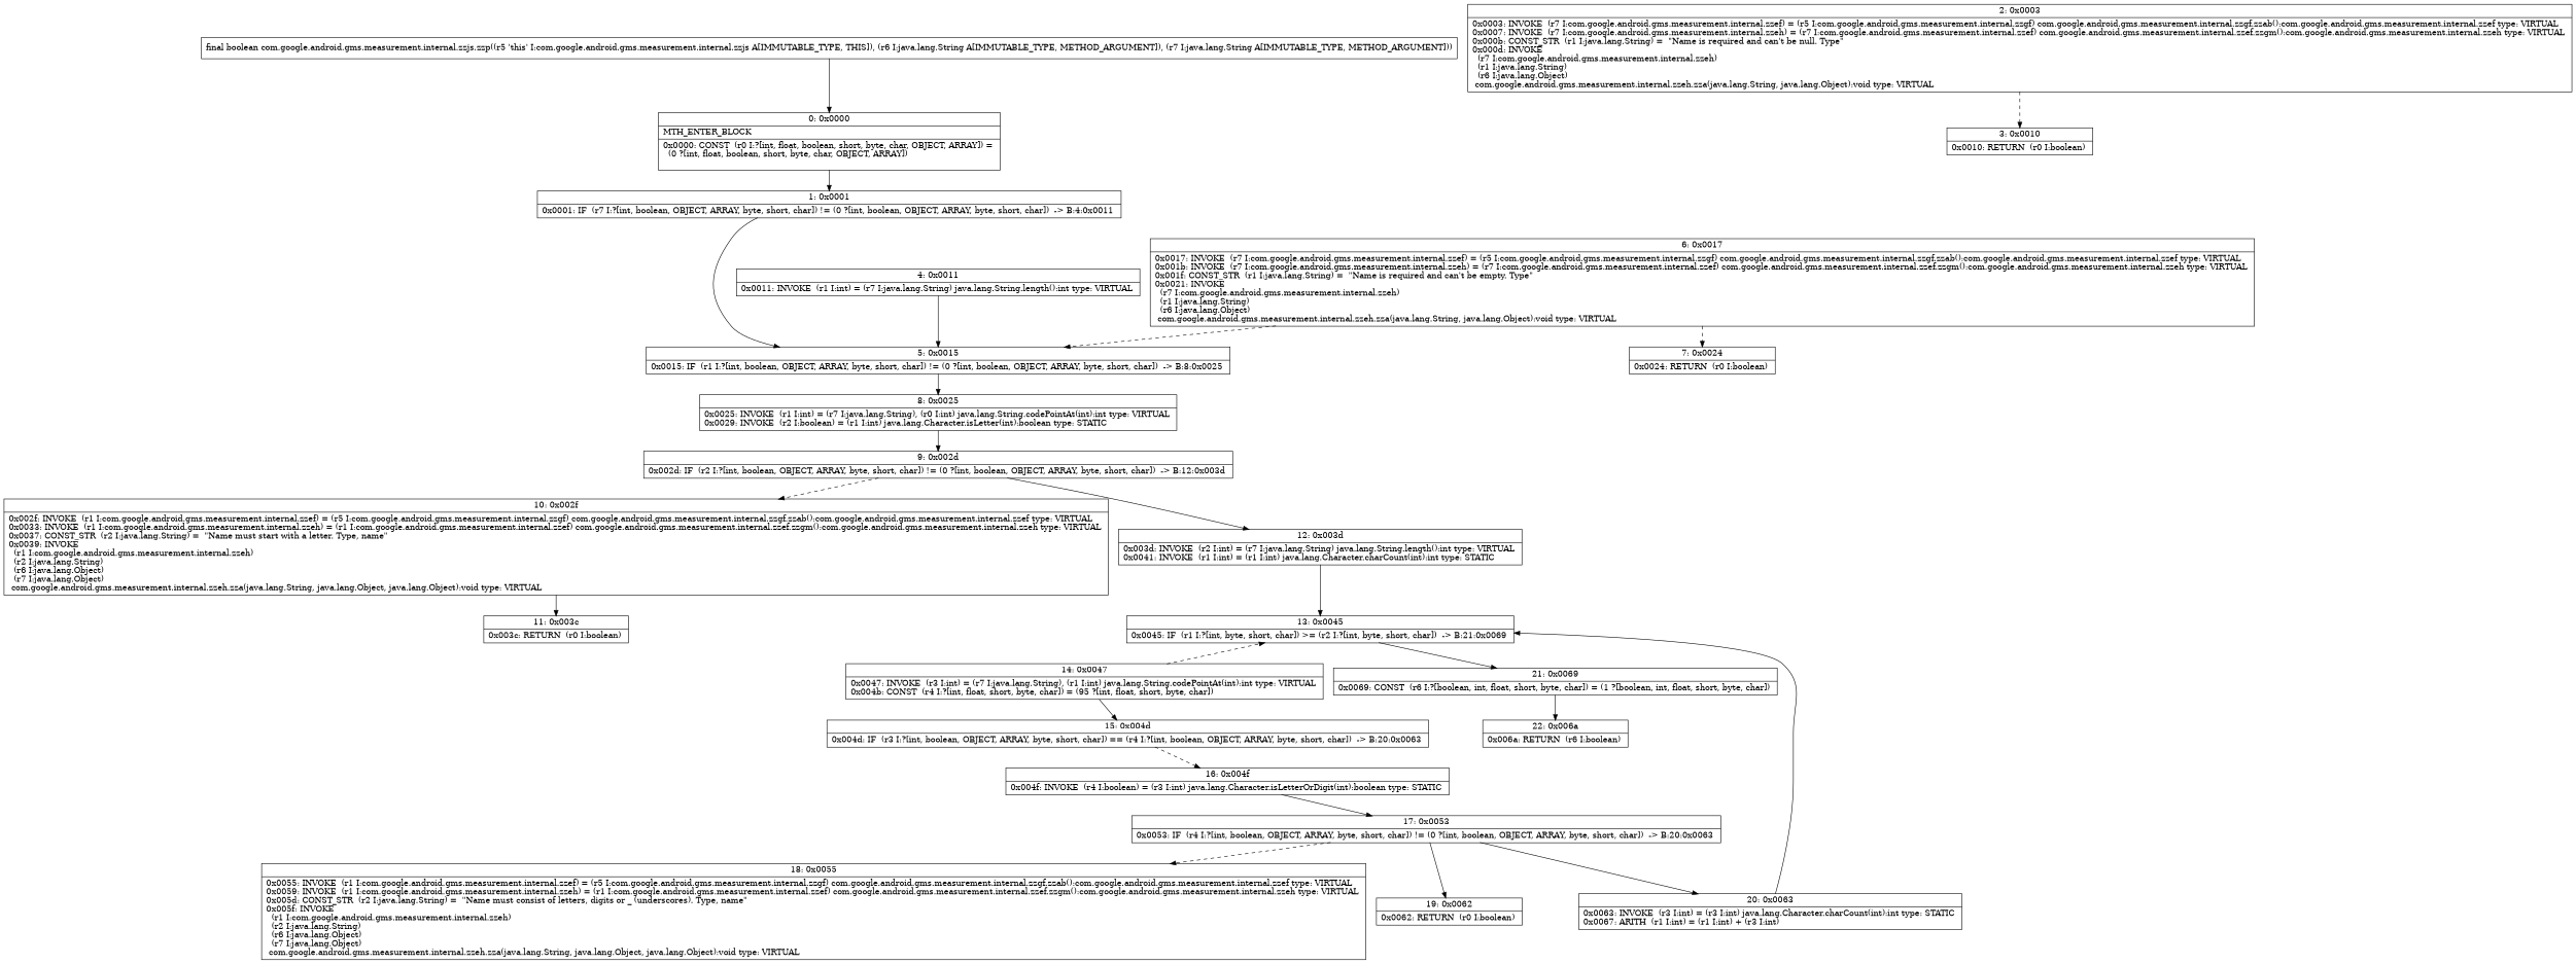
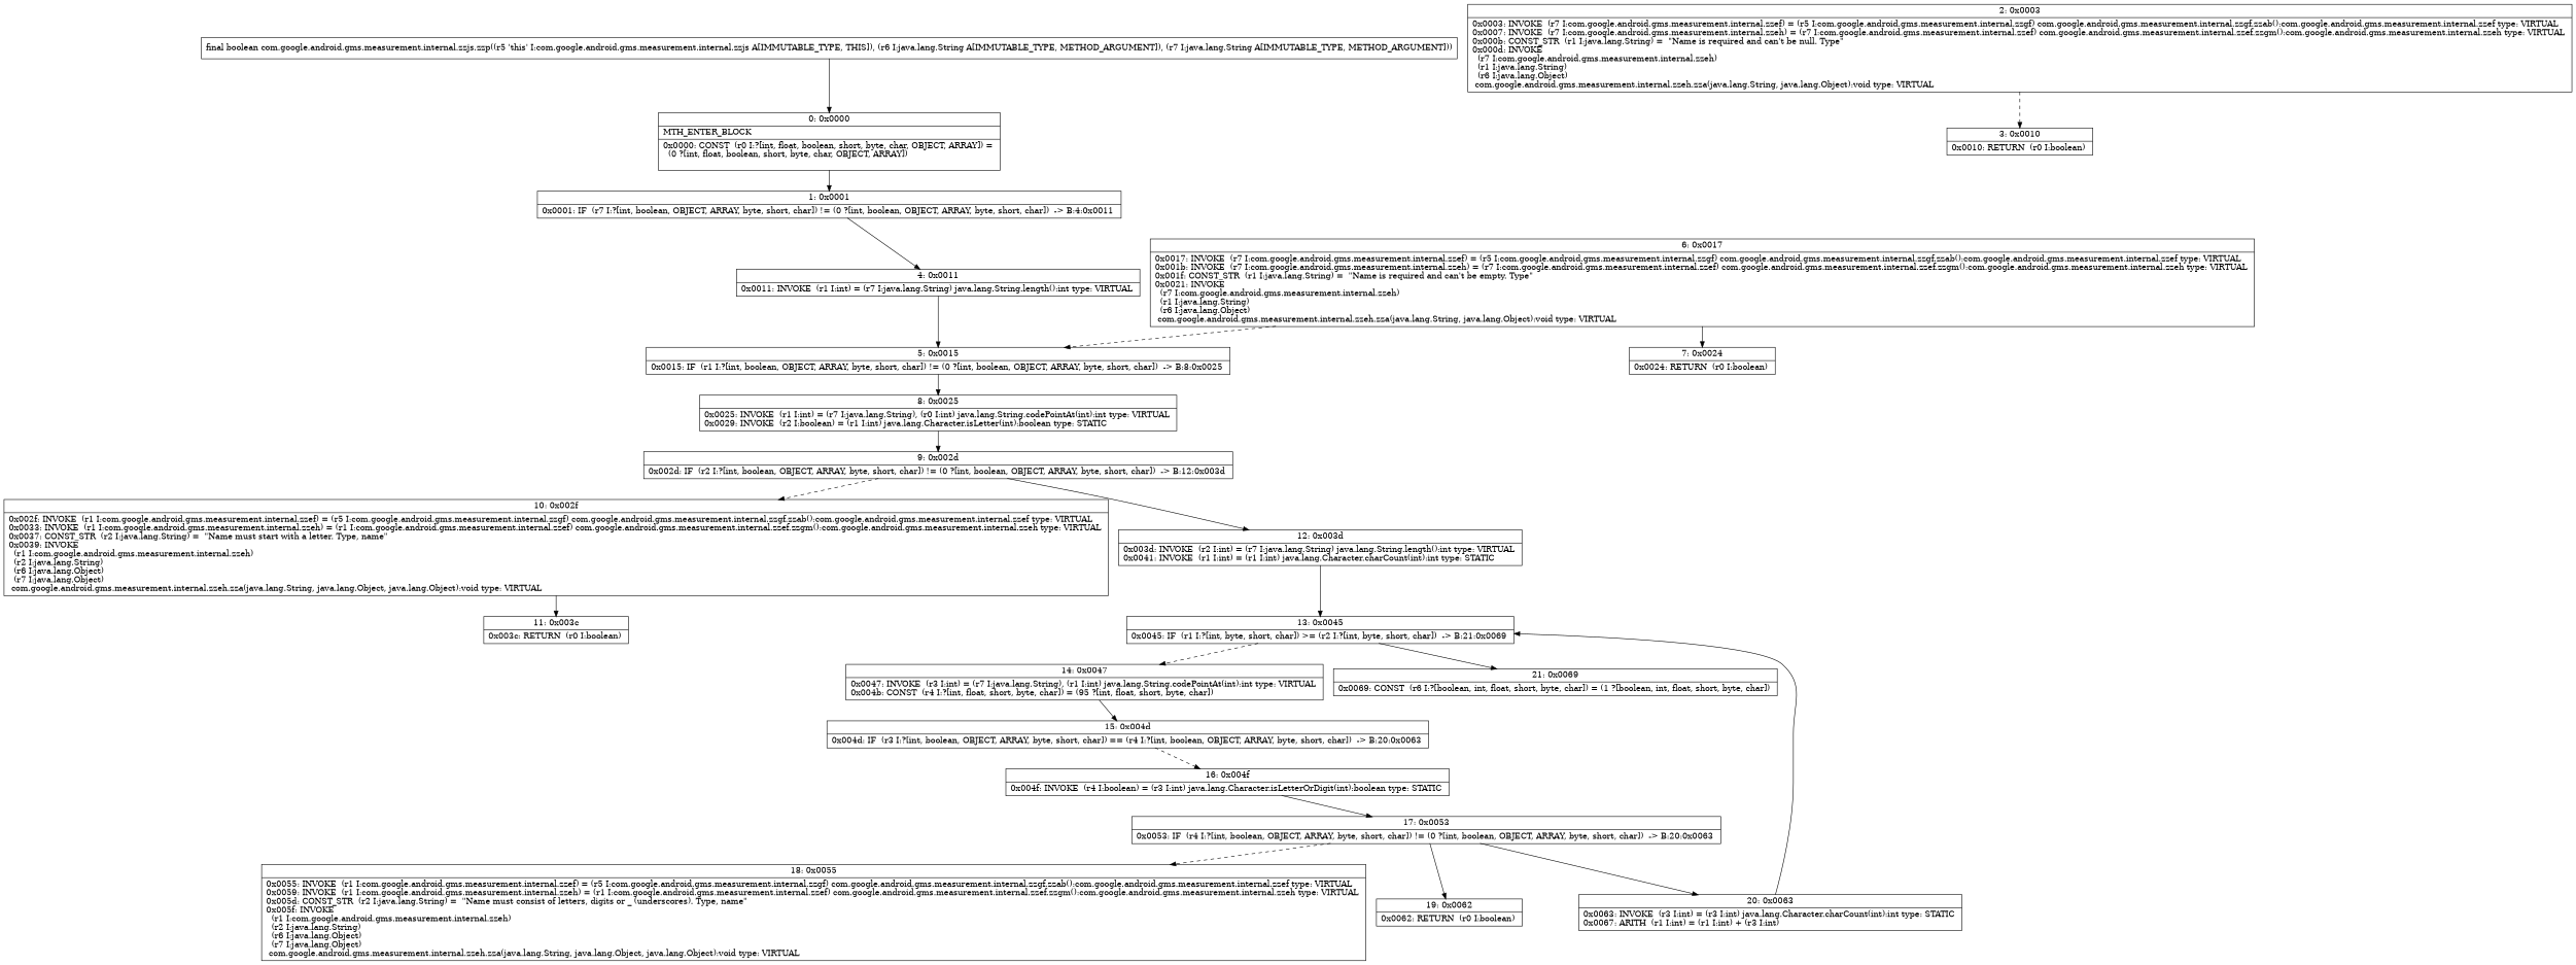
  digraph {
    node [shape=record]
    n1 [label="{0\:\ 0x0000|MTH_ENTER_BLOCK\l|0x0000: CONST  (r0 I:?[int, float, boolean, short, byte, char, OBJECT, ARRAY]) = \l  (0 ?[int, float, boolean, short, byte, char, OBJECT, ARRAY])\l \l}"]
    n2 [label="{1\:\ 0x0001|0x0001: IF  (r7 I:?[int, boolean, OBJECT, ARRAY, byte, short, char]) != (0 ?[int, boolean, OBJECT, ARRAY, byte, short, char])  \-\> B:4:0x0011 \l}"]
    n3 [label="{4\:\ 0x0011|0x0011: INVOKE  (r1 I:int) = (r7 I:java.lang.String) java.lang.String.length():int type: VIRTUAL \l}"]
    n4 [label="{2\:\ 0x0003|0x0003: INVOKE  (r7 I:com.google.android.gms.measurement.internal.zzef) = (r5 I:com.google.android.gms.measurement.internal.zzgf) com.google.android.gms.measurement.internal.zzgf.zzab():com.google.android.gms.measurement.internal.zzef type: VIRTUAL \l0x0007: INVOKE  (r7 I:com.google.android.gms.measurement.internal.zzeh) = (r7 I:com.google.android.gms.measurement.internal.zzef) com.google.android.gms.measurement.internal.zzef.zzgm():com.google.android.gms.measurement.internal.zzeh type: VIRTUAL \l0x000b: CONST_STR  (r1 I:java.lang.String) =  \"Name is required and can't be null. Type\" \l0x000d: INVOKE  \l  (r7 I:com.google.android.gms.measurement.internal.zzeh)\l  (r1 I:java.lang.String)\l  (r6 I:java.lang.Object)\l com.google.android.gms.measurement.internal.zzeh.zza(java.lang.String, java.lang.Object):void type: VIRTUAL \l}"]
    n5 [label="{3\:\ 0x0010|0x0010: RETURN  (r0 I:boolean) \l}"]
    n6 [label="{5\:\ 0x0015|0x0015: IF  (r1 I:?[int, boolean, OBJECT, ARRAY, byte, short, char]) != (0 ?[int, boolean, OBJECT, ARRAY, byte, short, char])  \-\> B:8:0x0025 \l}"]
    n7 [label="{8\:\ 0x0025|0x0025: INVOKE  (r1 I:int) = (r7 I:java.lang.String), (r0 I:int) java.lang.String.codePointAt(int):int type: VIRTUAL \l0x0029: INVOKE  (r2 I:boolean) = (r1 I:int) java.lang.Character.isLetter(int):boolean type: STATIC \l}"]
    n8 [label="{6\:\ 0x0017|0x0017: INVOKE  (r7 I:com.google.android.gms.measurement.internal.zzef) = (r5 I:com.google.android.gms.measurement.internal.zzgf) com.google.android.gms.measurement.internal.zzgf.zzab():com.google.android.gms.measurement.internal.zzef type: VIRTUAL \l0x001b: INVOKE  (r7 I:com.google.android.gms.measurement.internal.zzeh) = (r7 I:com.google.android.gms.measurement.internal.zzef) com.google.android.gms.measurement.internal.zzef.zzgm():com.google.android.gms.measurement.internal.zzeh type: VIRTUAL \l0x001f: CONST_STR  (r1 I:java.lang.String) =  \"Name is required and can't be empty. Type\" \l0x0021: INVOKE  \l  (r7 I:com.google.android.gms.measurement.internal.zzeh)\l  (r1 I:java.lang.String)\l  (r6 I:java.lang.Object)\l com.google.android.gms.measurement.internal.zzeh.zza(java.lang.String, java.lang.Object):void type: VIRTUAL \l}"]
    n9 [label="{7\:\ 0x0024|0x0024: RETURN  (r0 I:boolean) \l}"]
    n10 [label="{9\:\ 0x002d|0x002d: IF  (r2 I:?[int, boolean, OBJECT, ARRAY, byte, short, char]) != (0 ?[int, boolean, OBJECT, ARRAY, byte, short, char])  \-\> B:12:0x003d \l}"]
    n11 [label="{10\:\ 0x002f|0x002f: INVOKE  (r1 I:com.google.android.gms.measurement.internal.zzef) = (r5 I:com.google.android.gms.measurement.internal.zzgf) com.google.android.gms.measurement.internal.zzgf.zzab():com.google.android.gms.measurement.internal.zzef type: VIRTUAL \l0x0033: INVOKE  (r1 I:com.google.android.gms.measurement.internal.zzeh) = (r1 I:com.google.android.gms.measurement.internal.zzef) com.google.android.gms.measurement.internal.zzef.zzgm():com.google.android.gms.measurement.internal.zzeh type: VIRTUAL \l0x0037: CONST_STR  (r2 I:java.lang.String) =  \"Name must start with a letter. Type, name\" \l0x0039: INVOKE  \l  (r1 I:com.google.android.gms.measurement.internal.zzeh)\l  (r2 I:java.lang.String)\l  (r6 I:java.lang.Object)\l  (r7 I:java.lang.Object)\l com.google.android.gms.measurement.internal.zzeh.zza(java.lang.String, java.lang.Object, java.lang.Object):void type: VIRTUAL \l}"]
    n12 [label="{12\:\ 0x003d|0x003d: INVOKE  (r2 I:int) = (r7 I:java.lang.String) java.lang.String.length():int type: VIRTUAL \l0x0041: INVOKE  (r1 I:int) = (r1 I:int) java.lang.Character.charCount(int):int type: STATIC \l}"]
    n13 [label="{11\:\ 0x003c|0x003c: RETURN  (r0 I:boolean) \l}"]
    n14 [label="{13\:\ 0x0045|0x0045: IF  (r1 I:?[int, byte, short, char]) \>= (r2 I:?[int, byte, short, char])  \-\> B:21:0x0069 \l}"]
    n15 [label="{14\:\ 0x0047|0x0047: INVOKE  (r3 I:int) = (r7 I:java.lang.String), (r1 I:int) java.lang.String.codePointAt(int):int type: VIRTUAL \l0x004b: CONST  (r4 I:?[int, float, short, byte, char]) = (95 ?[int, float, short, byte, char]) \l}"]
    n16 [label="{21\:\ 0x0069|0x0069: CONST  (r6 I:?[boolean, int, float, short, byte, char]) = (1 ?[boolean, int, float, short, byte, char]) \l}"]
    n17 [label="{15\:\ 0x004d|0x004d: IF  (r3 I:?[int, boolean, OBJECT, ARRAY, byte, short, char]) == (r4 I:?[int, boolean, OBJECT, ARRAY, byte, short, char])  \-\> B:20:0x0063 \l}"]
-   n18 [label="{22\:\ 0x006a|0x006a: RETURN  (r6 I:boolean) \l}"]
    n19 [label="{16\:\ 0x004f|0x004f: INVOKE  (r4 I:boolean) = (r3 I:int) java.lang.Character.isLetterOrDigit(int):boolean type: STATIC \l}"]
    n20 [label="{17\:\ 0x0053|0x0053: IF  (r4 I:?[int, boolean, OBJECT, ARRAY, byte, short, char]) != (0 ?[int, boolean, OBJECT, ARRAY, byte, short, char])  \-\> B:20:0x0063 \l}"]
    n21 [label="{20\:\ 0x0063|0x0063: INVOKE  (r3 I:int) = (r3 I:int) java.lang.Character.charCount(int):int type: STATIC \l0x0067: ARITH  (r1 I:int) = (r1 I:int) + (r3 I:int) \l}"]
    n22 [label="{18\:\ 0x0055|0x0055: INVOKE  (r1 I:com.google.android.gms.measurement.internal.zzef) = (r5 I:com.google.android.gms.measurement.internal.zzgf) com.google.android.gms.measurement.internal.zzgf.zzab():com.google.android.gms.measurement.internal.zzef type: VIRTUAL \l0x0059: INVOKE  (r1 I:com.google.android.gms.measurement.internal.zzeh) = (r1 I:com.google.android.gms.measurement.internal.zzef) com.google.android.gms.measurement.internal.zzef.zzgm():com.google.android.gms.measurement.internal.zzeh type: VIRTUAL \l0x005d: CONST_STR  (r2 I:java.lang.String) =  \"Name must consist of letters, digits or _ (underscores). Type, name\" \l0x005f: INVOKE  \l  (r1 I:com.google.android.gms.measurement.internal.zzeh)\l  (r2 I:java.lang.String)\l  (r6 I:java.lang.Object)\l  (r7 I:java.lang.Object)\l com.google.android.gms.measurement.internal.zzeh.zza(java.lang.String, java.lang.Object, java.lang.Object):void type: VIRTUAL \l}"]
    n23 [label="{19\:\ 0x0062|0x0062: RETURN  (r0 I:boolean) \l}"]
    n24 [label="{final boolean com.google.android.gms.measurement.internal.zzjs.zzp((r5 'this' I:com.google.android.gms.measurement.internal.zzjs A[IMMUTABLE_TYPE, THIS]), (r6 I:java.lang.String A[IMMUTABLE_TYPE, METHOD_ARGUMENT]), (r7 I:java.lang.String A[IMMUTABLE_TYPE, METHOD_ARGUMENT])) }"]
    n1 -> n2
-   n2 -> n6
+   n2 -> n3
    n3 -> n6
    n4 -> n5 [style=dashed]
    n6 -> n7
    n7 -> n10
    n8 -> n6 [style=dashed]
-   n8 -> n9 [style=dashed]
+   n8 -> n9
    n10 -> n11 [style=dashed]
    n10 -> n12
    n11 -> n13
    n12 -> n14
-   n15 -> n14 [style=dashed]
+   n14 -> n15 [style=dashed]
    n14 -> n16
    n15 -> n17
-   n16 -> n18
    n17 -> n19 [style=dashed]
    n19 -> n20
    n20 -> n21
    n20 -> n22 [style=dashed]
    n20 -> n23
    n21 -> n14
    n24 -> n1
  }
